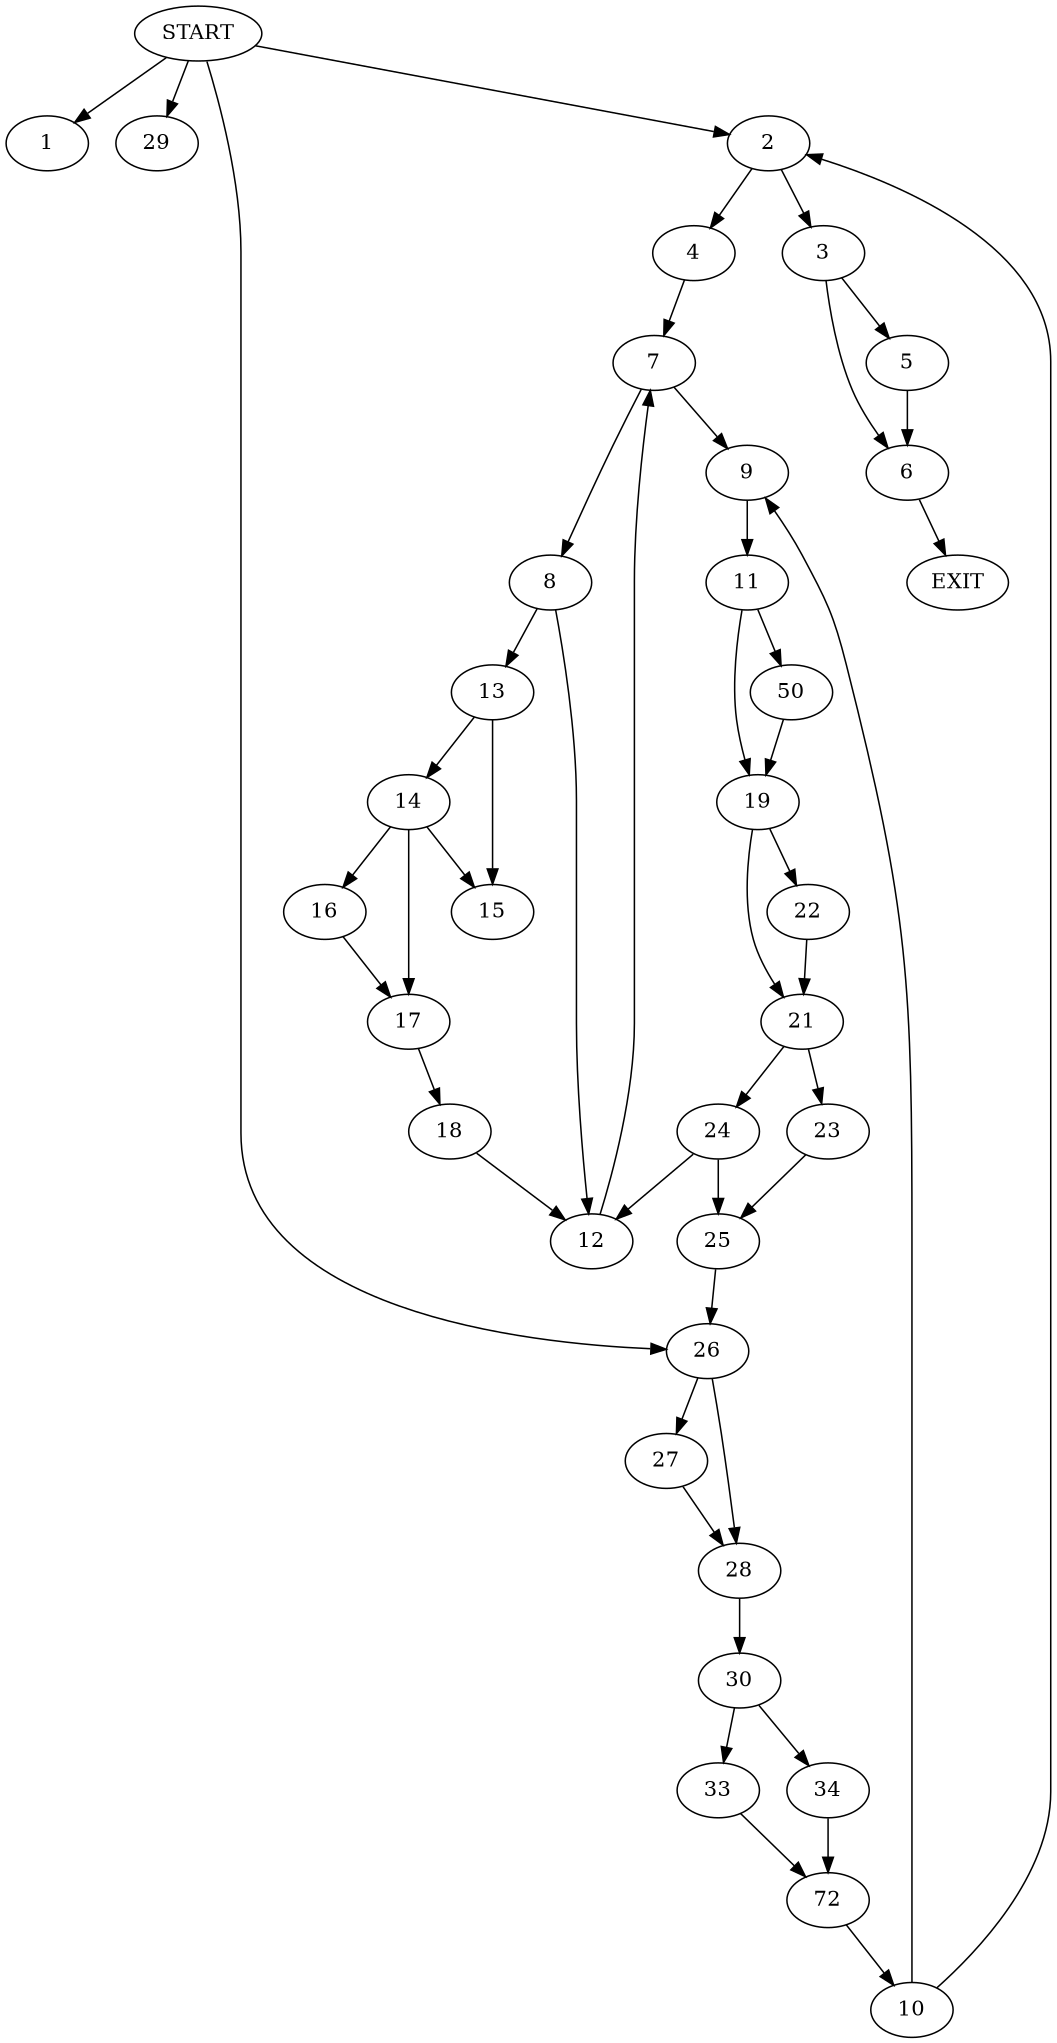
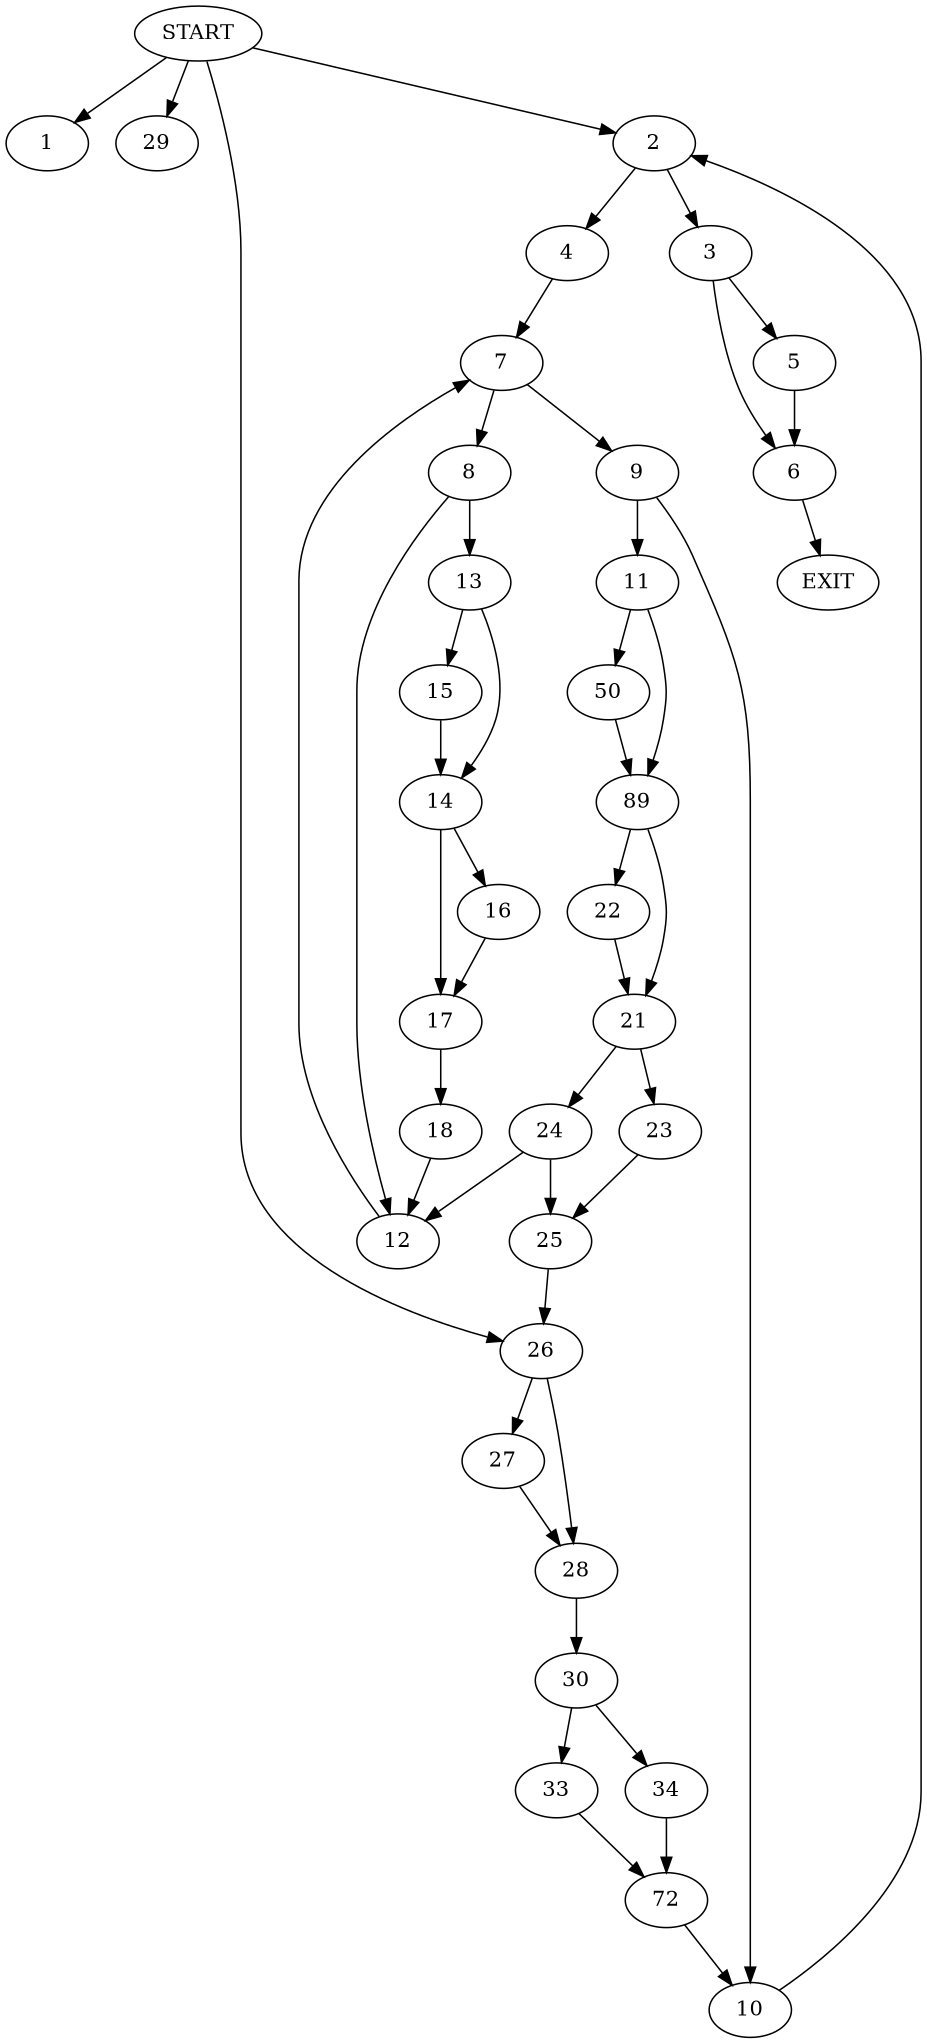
  digraph {
    n1 [label=START]
    1
    29
    2
    26
    n6 [label=EXIT]
    3
    4
    5
    6
    7
    8
    9
    12
    13
    10
    11
    14
    15
-   19
+   19 [label=89]
    n21 [label=50]
    21
    22
    16
    17
    18
    23
    24
    25
    27
    28
    30
    33
    34
    n35 [label=72]
    n1 -> 1
    n1 -> 29
    n1 -> 2
    n1 -> 26
    2 -> 3
    2 -> 4
    26 -> 27
    26 -> 28
    3 -> 5
    3 -> 6
    4 -> 7
    5 -> 6
    6 -> n6
    7 -> 8
    7 -> 9
    8 -> 12
    8 -> 13
-   10 -> 9
+   9 -> 10
    9 -> 11
    12 -> 7
    13 -> 14
    13 -> 15
    10 -> 2
    11 -> 19
    11 -> n21
    14 -> 16
    14 -> 17
-   14 -> 15
+   15 -> 14
    19 -> 21
    19 -> 22
    n21 -> 19
    21 -> 23
    21 -> 24
    22 -> 21
    16 -> 17
    17 -> 18
    18 -> 12
    23 -> 25
    24 -> 12
    24 -> 25
    25 -> 26
    27 -> 28
    28 -> 30
    30 -> 33
    30 -> 34
    33 -> n35
    34 -> n35
    n35 -> 10
  }
